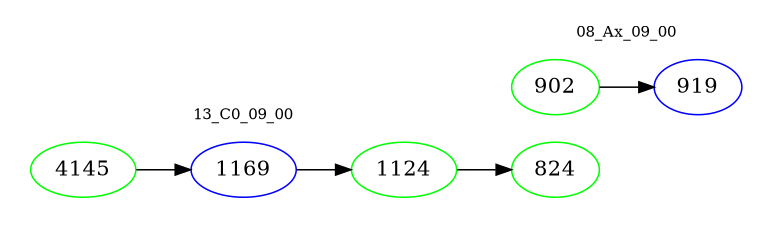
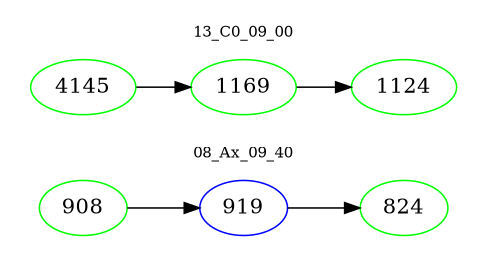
  digraph {
    rankdir=LR
    node [color=green]
    edge [color=black]
-   n1 [label=902]
+   n1 [label=908]
    n2 [color=blue label=919]
    n3 [label=824]
    n4 [label=4145]
-   n5 [color=blue label=1169]
+   n5 [label=1169]
    n6 [label=1124]
    subgraph cluster_1 {
      color=white
      fontsize=10
-     label="08_Ax_09_00"
+     label="08_Ax_09_40"
      n1
      n2
      n3
    }
    subgraph cluster_2 {
      color=white
      fontsize=10
      label="13_C0_09_00"
      n4
      n5
      n6
    }
    n1 -> n2
-   n6 -> n3
+   n2 -> n3
    n4 -> n5
    n5 -> n6
  }
